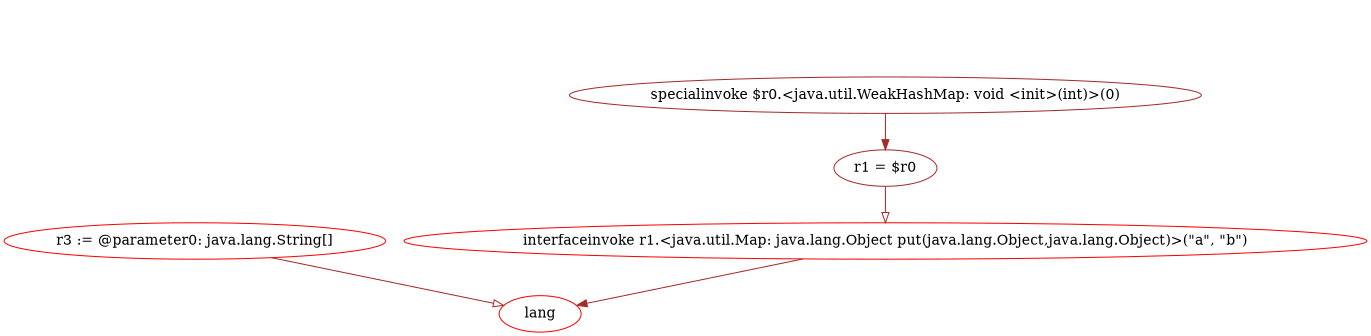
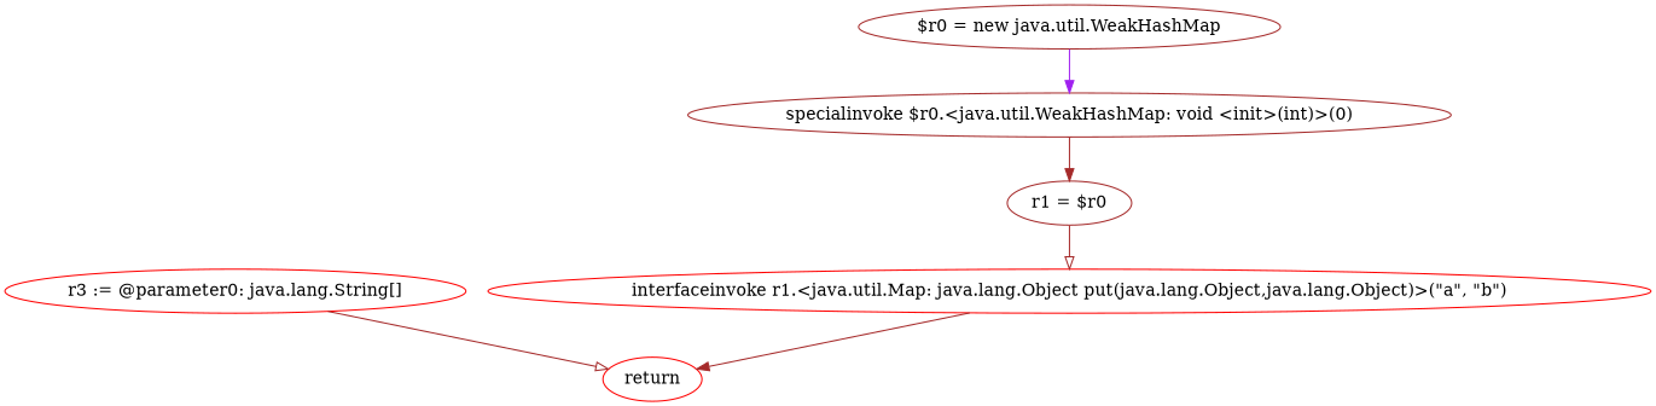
  digraph {
    node [color=red]
    edge [arrowhead=normal color=brown]
    "r3 := @parameter0: java.lang.String[]"
-   return [label=lang]
+   return
+   "$r0 = new java.util.WeakHashMap" [color=brown]
    "specialinvoke $r0.<java.util.WeakHashMap: void <init>(int)>(0)" [color=brown]
    "r1 = $r0" [color=brown]
    "interfaceinvoke r1.<java.util.Map: java.lang.Object put(java.lang.Object,java.lang.Object)>(\"a\", \"b\")"
    "r3 := @parameter0: java.lang.String[]" -> return [arrowhead=onormal]
+   "$r0 = new java.util.WeakHashMap" -> "specialinvoke $r0.<java.util.WeakHashMap: void <init>(int)>(0)" [color=purple]
    "specialinvoke $r0.<java.util.WeakHashMap: void <init>(int)>(0)" -> "r1 = $r0"
    "r1 = $r0" -> "interfaceinvoke r1.<java.util.Map: java.lang.Object put(java.lang.Object,java.lang.Object)>(\"a\", \"b\")" [arrowhead=onormal]
    "interfaceinvoke r1.<java.util.Map: java.lang.Object put(java.lang.Object,java.lang.Object)>(\"a\", \"b\")" -> return
  }
